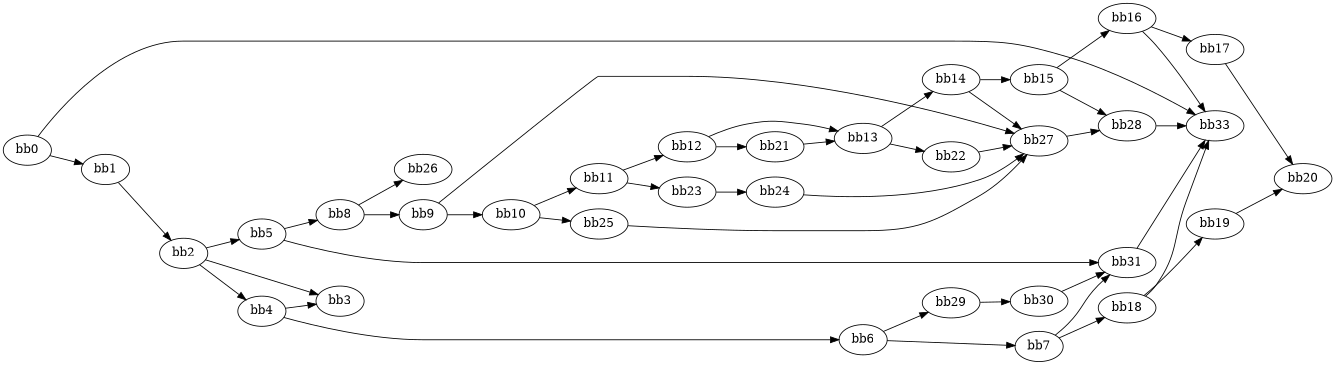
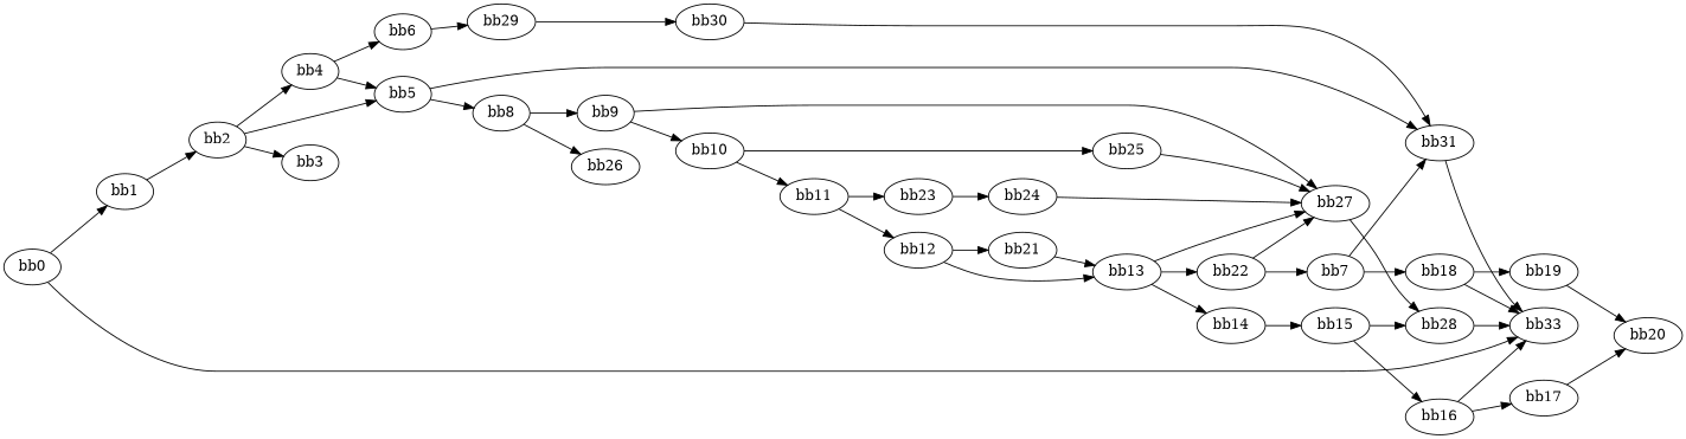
  digraph {
    rankdir=LR
    n1 [label="bb0\l"]
    n2 [label="bb1\l"]
    n3 [label="bb33\l"]
    n4 [label="bb2\l"]
    n5 [label="bb3\l"]
    n6 [label="bb4\l"]
    n7 [label="bb5\l"]
    n8 [label="bb6\l"]
    n9 [label="bb8\l"]
    n10 [label="bb31\l"]
    n11 [label="bb7\l"]
    n12 [label="bb29\l"]
    n13 [label="bb9\l"]
    n14 [label="bb26\l"]
    n15 [label="bb18\l"]
    n16 [label="bb30\l"]
    n17 [label="bb19\l"]
    n18 [label="bb10\l"]
    n19 [label="bb27\l"]
    n20 [label="bb11\l"]
    n21 [label="bb25\l"]
    n22 [label="bb28\l"]
    n23 [label="bb12\l"]
    n24 [label="bb23\l"]
    n25 [label="bb13\l"]
    n26 [label="bb21\l"]
    n27 [label="bb24\l"]
    n28 [label="bb14\l"]
    n29 [label="bb22\l"]
    n30 [label="bb15\l"]
    n31 [label="bb16\l"]
    n32 [label="bb17\l"]
    n33 [label="bb20\l"]
    n1 -> n2
    n1 -> n3
    n2 -> n4
    n4 -> n5
    n4 -> n6
    n4 -> n7
-   n6 -> n5
+   n6 -> n7
    n6 -> n8
    n7 -> n9
    n7 -> n10
-   n8 -> n11
+   n29 -> n11
    n8 -> n12
    n9 -> n13
    n9 -> n14
    n10 -> n3
    n11 -> n10
    n11 -> n15
    n12 -> n16
    n13 -> n18
    n13 -> n19
    n15 -> n3
    n15 -> n17
    n16 -> n10
    n17 -> n33
    n18 -> n20
    n18 -> n21
    n19 -> n22
    n20 -> n23
    n20 -> n24
    n21 -> n19
    n22 -> n3
    n23 -> n25
    n23 -> n26
    n24 -> n27
    n25 -> n28
    n25 -> n29
    n26 -> n25
    n27 -> n19
-   n28 -> n19
+   n25 -> n19
    n28 -> n30
    n29 -> n19
    n30 -> n22
    n30 -> n31
    n31 -> n3
    n31 -> n32
    n32 -> n33
  }
